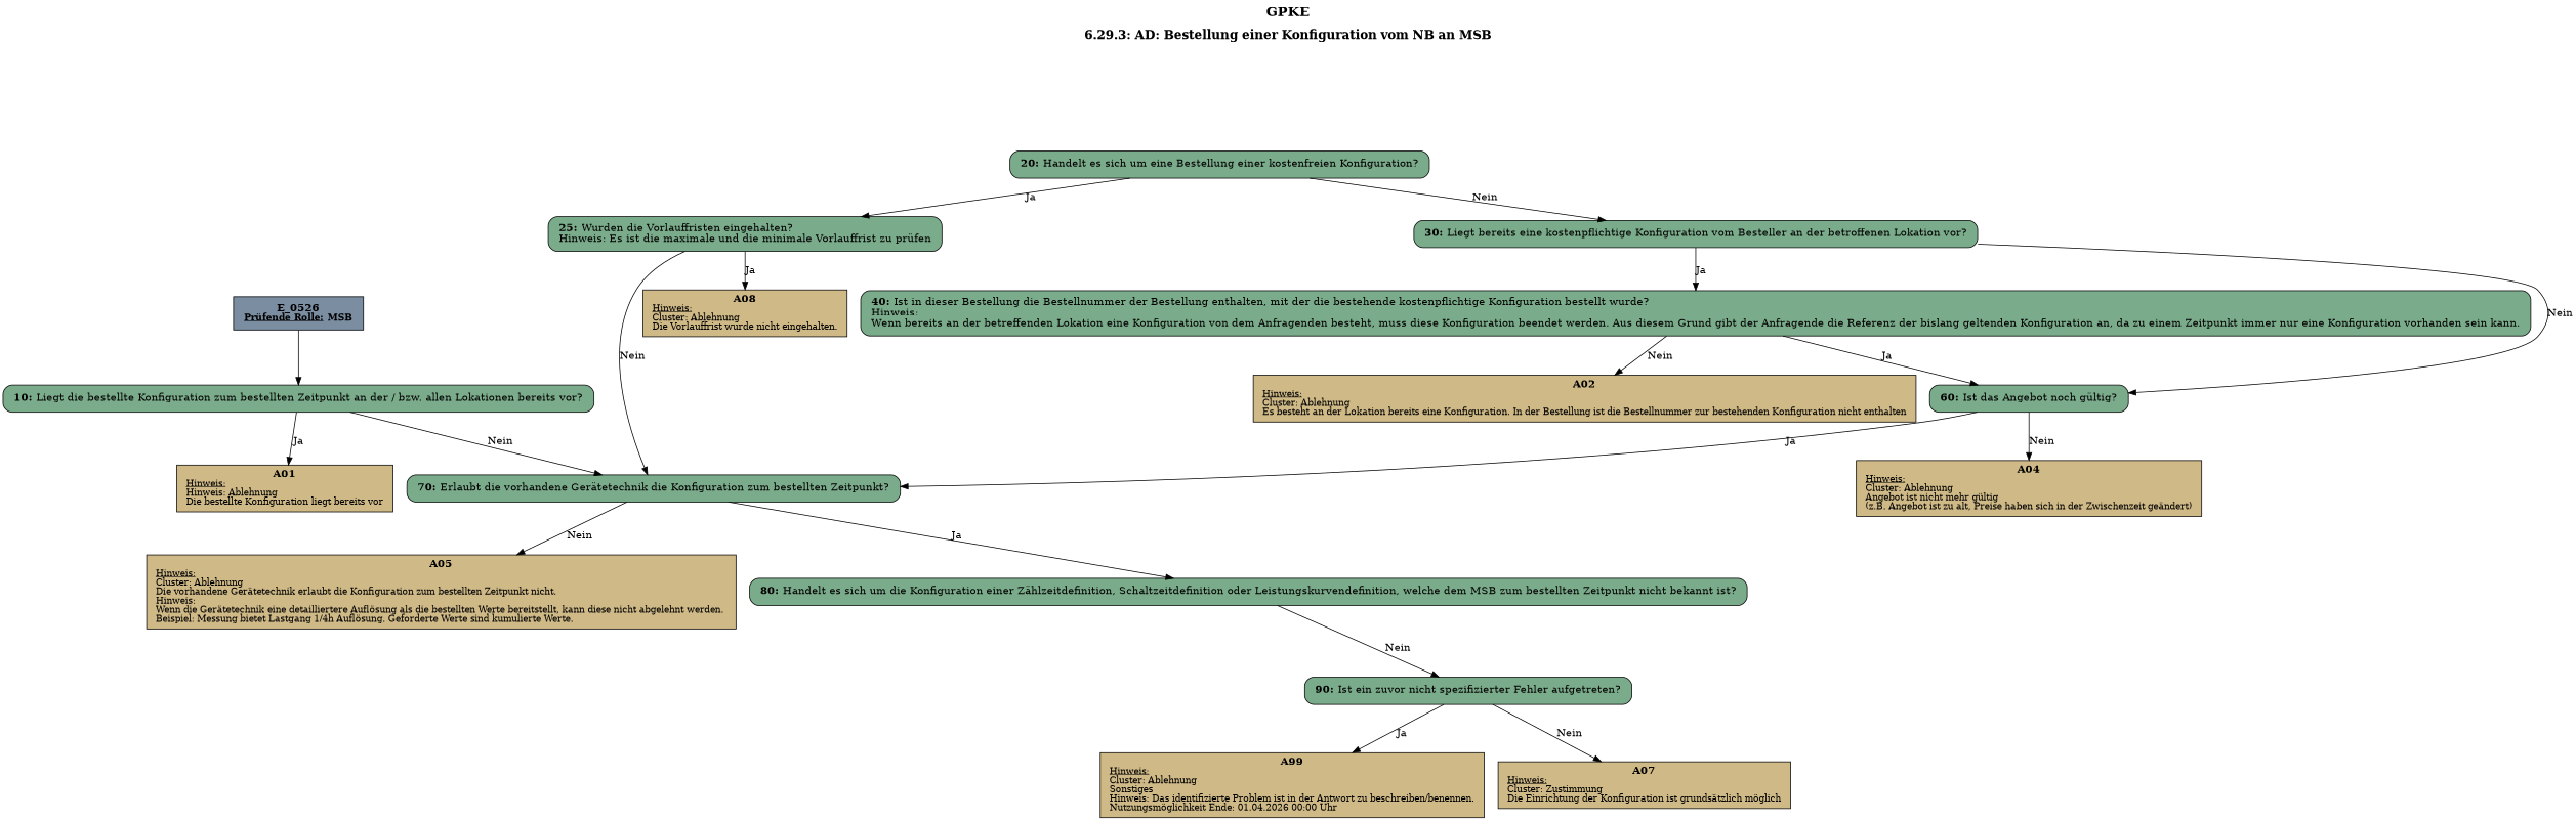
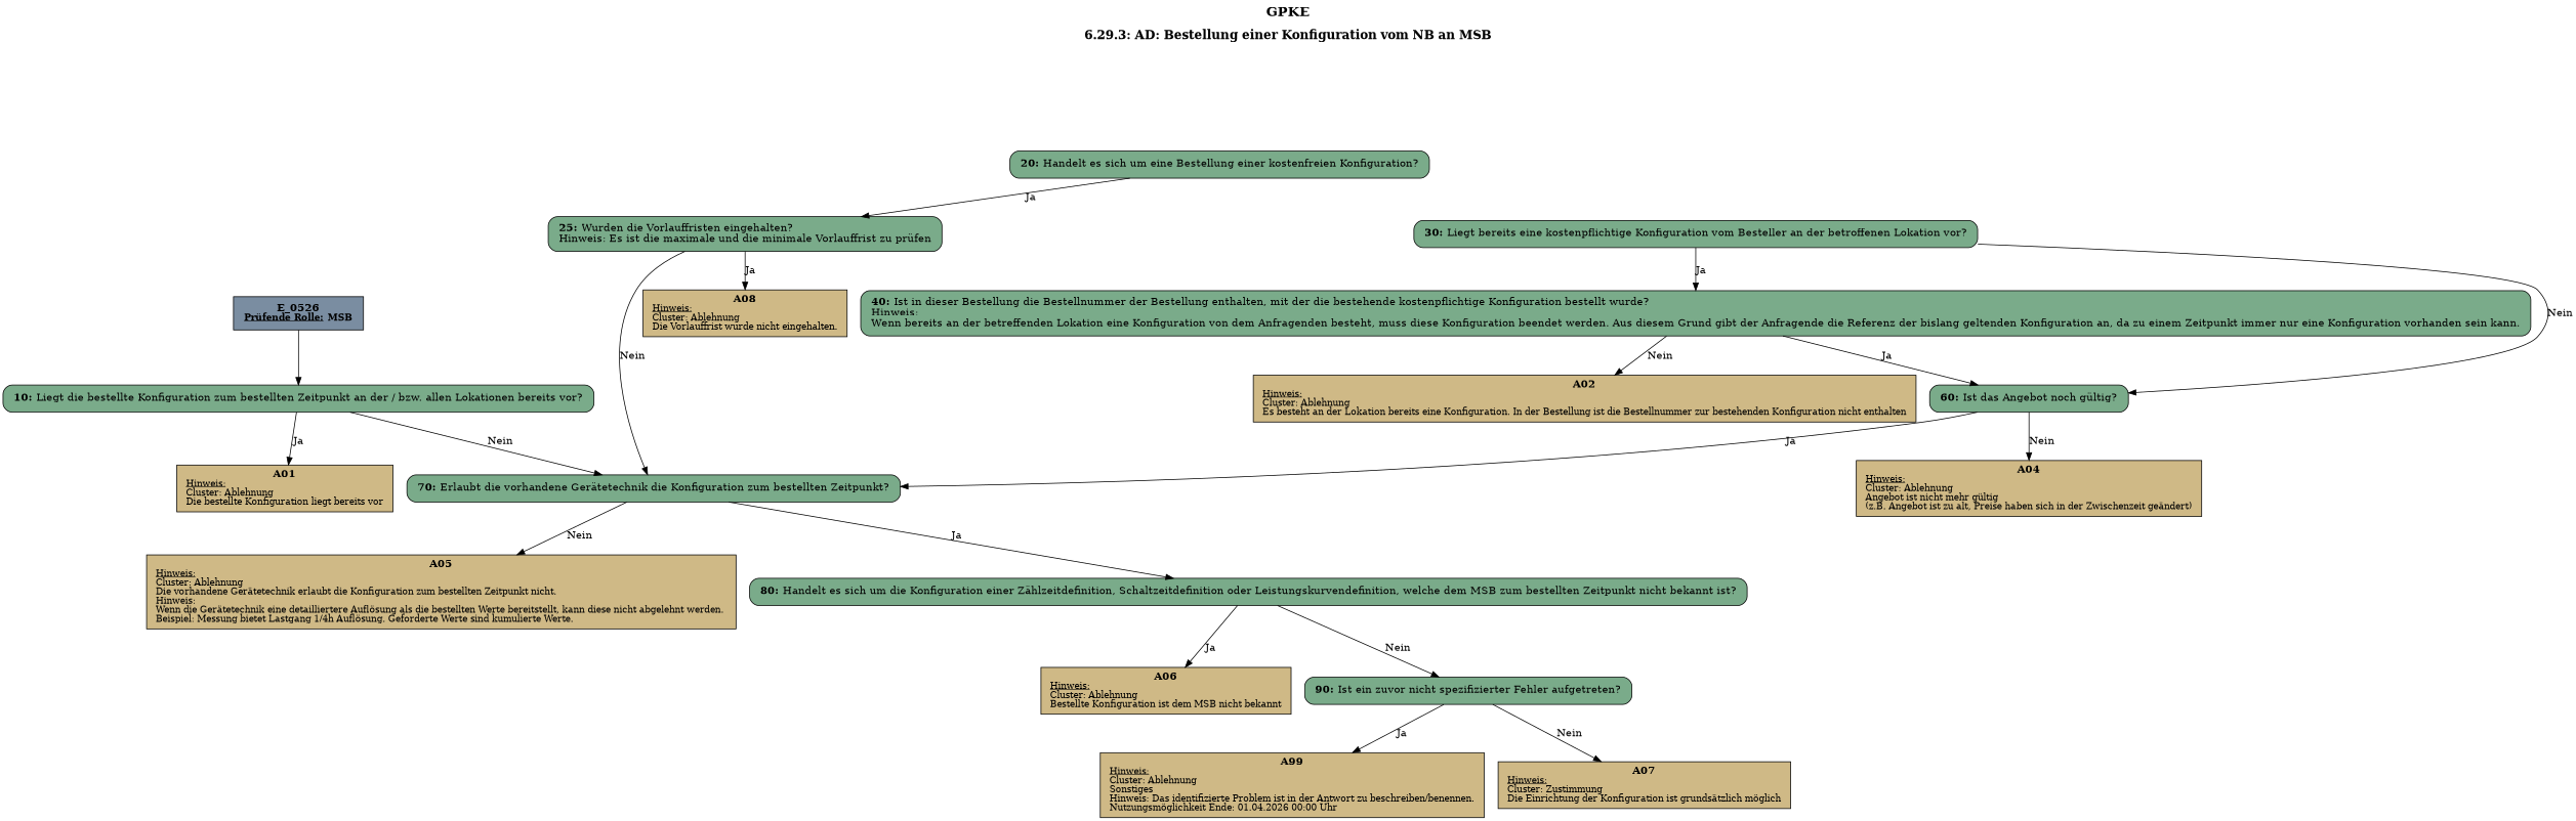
  digraph {
    label=<<B><FONT POINT-SIZE="18">GPKE</FONT></B><BR/><BR/><B><FONT POINT-SIZE="16">6.29.3: AD: Bestellung einer Konfiguration vom NB an MSB</FONT></B><BR/><BR/><BR/><BR/>>
    labelloc=t
    node [fillcolor="#7aab8a" margin="0.2,0.12" shape=box style=filled]
    n1 [fillcolor="#7a8da1" label=<<B>E_0526</B><BR align="center"/><FONT point-size="12"><B><U>Prüfende Rolle:</U> MSB</B></FONT><BR align="center"/>>]
    n2 [label=<<B>10: </B>Liegt die bestellte Konfiguration zum bestellten Zeitpunkt an der / bzw. allen Lokationen bereits vor?<BR align="left"/>> style="filled,rounded"]
-   n3 [fillcolor="#cfb986" label=<<B>A01</B><BR align="center"/><FONT point-size="12"><U>Hinweis:</U><BR align="left"/>Hinweis: Ablehnung<BR align="left"/>Die bestellte Konfiguration liegt bereits vor<BR align="left"/></FONT>> margin="0.17,0.08"]
+   n3 [fillcolor="#cfb986" label=<<B>A01</B><BR align="center"/><FONT point-size="12"><U>Hinweis:</U><BR align="left"/>Cluster: Ablehnung<BR align="left"/>Die bestellte Konfiguration liegt bereits vor<BR align="left"/></FONT>> margin="0.17,0.08"]
    n4 [label=<<B>70: </B>Erlaubt die vorhandene Gerätetechnik die Konfiguration zum bestellten Zeitpunkt?<BR align="left"/>> style="filled,rounded"]
    n5 [label=<<B>20: </B>Handelt es sich um eine Bestellung einer kostenfreien Konfiguration?<BR align="left"/>> style="filled,rounded"]
    n6 [label=<<B>25: </B>Wurden die Vorlauffristen eingehalten?<BR align="left"/>Hinweis: Es ist die maximale und die minimale Vorlauffrist zu prüfen<BR align="left"/>> style="filled,rounded"]
    n7 [label=<<B>30: </B>Liegt bereits eine kostenpflichtige Konfiguration vom Besteller an der betroffenen Lokation vor?<BR align="left"/>> style="filled,rounded"]
    n8 [fillcolor="#cfb986" label=<<B>A08</B><BR align="center"/><FONT point-size="12"><U>Hinweis:</U><BR align="left"/>Cluster: Ablehnung<BR align="left"/>Die Vorlauffrist wurde nicht eingehalten.<BR align="left"/></FONT>> margin="0.17,0.08"]
    n9 [label=<<B>40: </B>Ist in dieser Bestellung die Bestellnummer der Bestellung enthalten, mit der die bestehende kostenpflichtige Konfiguration bestellt wurde?<BR align="left"/>Hinweis:<BR align="left"/>Wenn bereits an der betreffenden Lokation eine Konfiguration von dem Anfragenden besteht, muss diese Konfiguration beendet werden. Aus diesem Grund gibt der Anfragende die Referenz der bislang geltenden Konfiguration an, da zu einem Zeitpunkt immer nur eine Konfiguration vorhanden sein kann.<BR align="left"/>> style="filled,rounded"]
    n10 [label=<<B>60: </B>Ist das Angebot noch gültig?<BR align="left"/>> style="filled,rounded"]
    n11 [fillcolor="#cfb986" label=<<B>A05</B><BR align="center"/><FONT point-size="12"><U>Hinweis:</U><BR align="left"/>Cluster: Ablehnung<BR align="left"/>Die vorhandene Gerätetechnik erlaubt die Konfiguration zum bestellten Zeitpunkt nicht.<BR align="left"/>Hinweis:<BR align="left"/>Wenn die Gerätetechnik eine detailliertere Auflösung als die bestellten Werte bereitstellt, kann diese nicht abgelehnt werden. <BR align="left"/>Beispiel: Messung bietet Lastgang 1/4h Auflösung. Geforderte Werte sind kumulierte Werte.<BR align="left"/></FONT>> margin="0.17,0.08"]
    n12 [label=<<B>80: </B>Handelt es sich um die Konfiguration einer Zählzeitdefinition, Schaltzeitdefinition oder Leistungskurvendefinition, welche dem MSB zum bestellten Zeitpunkt nicht bekannt ist?<BR align="left"/>> style="filled,rounded"]
    n13 [fillcolor="#cfb986" label=<<B>A02</B><BR align="center"/><FONT point-size="12"><U>Hinweis:</U><BR align="left"/>Cluster: Ablehnung<BR align="left"/>Es besteht an der Lokation bereits eine Konfiguration. In der Bestellung ist die Bestellnummer zur bestehenden Konfiguration nicht enthalten<BR align="left"/></FONT>> margin="0.17,0.08"]
    n14 [fillcolor="#cfb986" label=<<B>A04</B><BR align="center"/><FONT point-size="12"><U>Hinweis:</U><BR align="left"/>Cluster: Ablehnung<BR align="left"/>Angebot ist nicht mehr gültig<BR align="left"/>(z.B. Angebot ist zu alt, Preise haben sich in der Zwischenzeit geändert)<BR align="left"/></FONT>> margin="0.17,0.08"]
+   n15 [fillcolor="#cfb986" label=<<B>A06</B><BR align="center"/><FONT point-size="12"><U>Hinweis:</U><BR align="left"/>Cluster: Ablehnung<BR align="left"/>Bestellte Konfiguration ist dem MSB nicht bekannt<BR align="left"/></FONT>> margin="0.17,0.08"]
    n16 [label=<<B>90: </B>Ist ein zuvor nicht spezifizierter Fehler aufgetreten?<BR align="left"/>> style="filled,rounded"]
    n17 [fillcolor="#cfb986" label=<<B>A99</B><BR align="center"/><FONT point-size="12"><U>Hinweis:</U><BR align="left"/>Cluster: Ablehnung<BR align="left"/>Sonstiges<BR align="left"/>Hinweis: Das identifizierte Problem ist in der Antwort zu beschreiben/benennen.<BR align="left"/>Nutzungsmöglichkeit Ende: 01.04.2026 00:00 Uhr<BR align="left"/></FONT>> margin="0.17,0.08"]
    n18 [fillcolor="#cfb986" label=<<B>A07</B><BR align="center"/><FONT point-size="12"><U>Hinweis:</U><BR align="left"/>Cluster: Zustimmung<BR align="left"/>Die Einrichtung der Konfiguration ist grundsätzlich möglich<BR align="left"/></FONT>> margin="0.17,0.08"]
    n1 -> n2
    n2 -> n3 [label=Ja]
    n2 -> n4 [label=Nein]
    n4 -> n11 [label=Nein]
    n4 -> n12 [label=Ja]
    n5 -> n6 [label=Ja]
-   n5 -> n7 [label=Nein]
    n6 -> n4 [label=Nein]
    n6 -> n8 [label=Ja]
    n7 -> n9 [label=Ja]
    n7 -> n10 [label=Nein]
    n9 -> n10 [label=Ja]
    n9 -> n13 [label=Nein]
    n10 -> n4 [label=Ja]
    n10 -> n14 [label=Nein]
+   n12 -> n15 [label=Ja]
    n12 -> n16 [label=Nein]
    n16 -> n17 [label=Ja]
    n16 -> n18 [label=Nein]
  }
